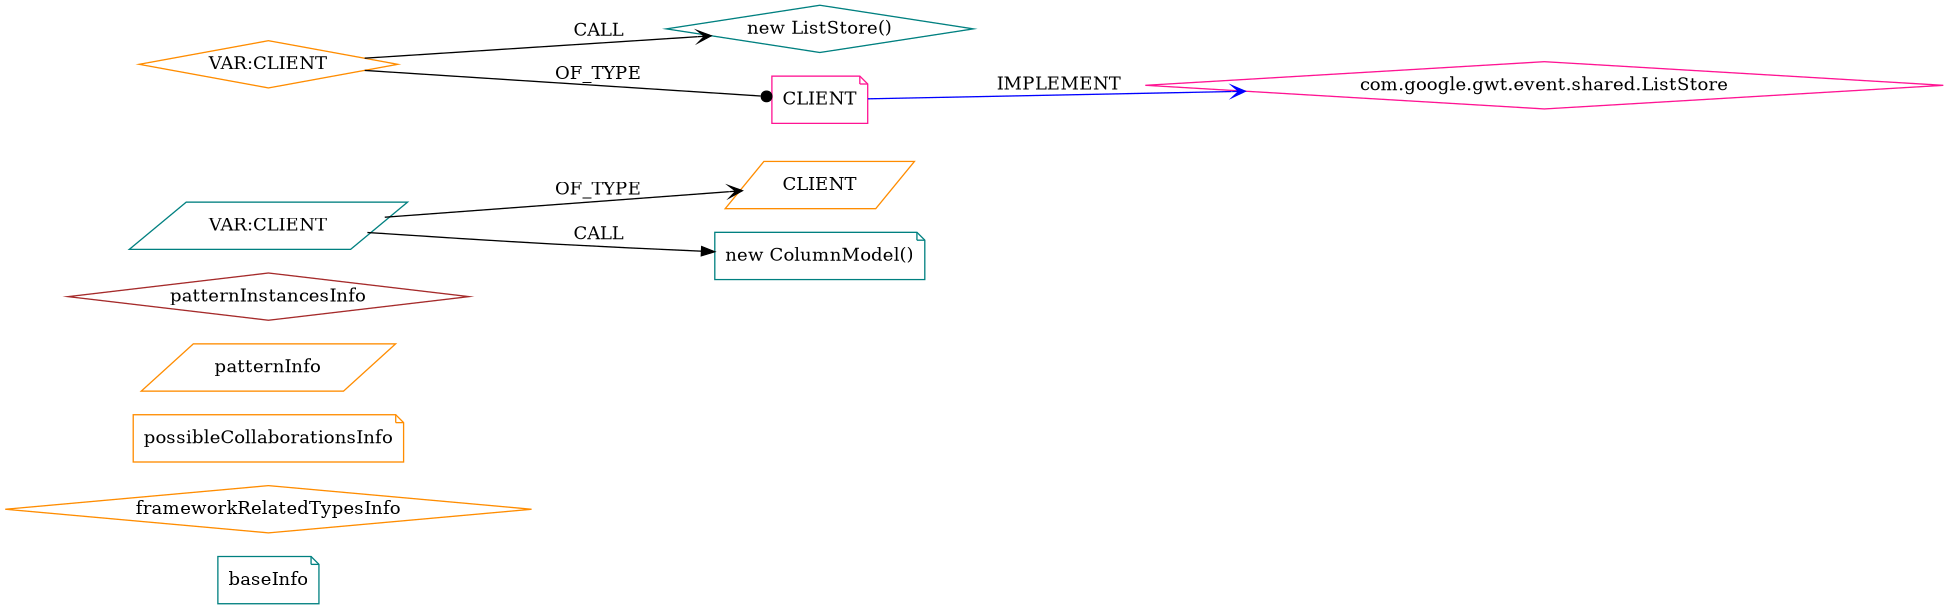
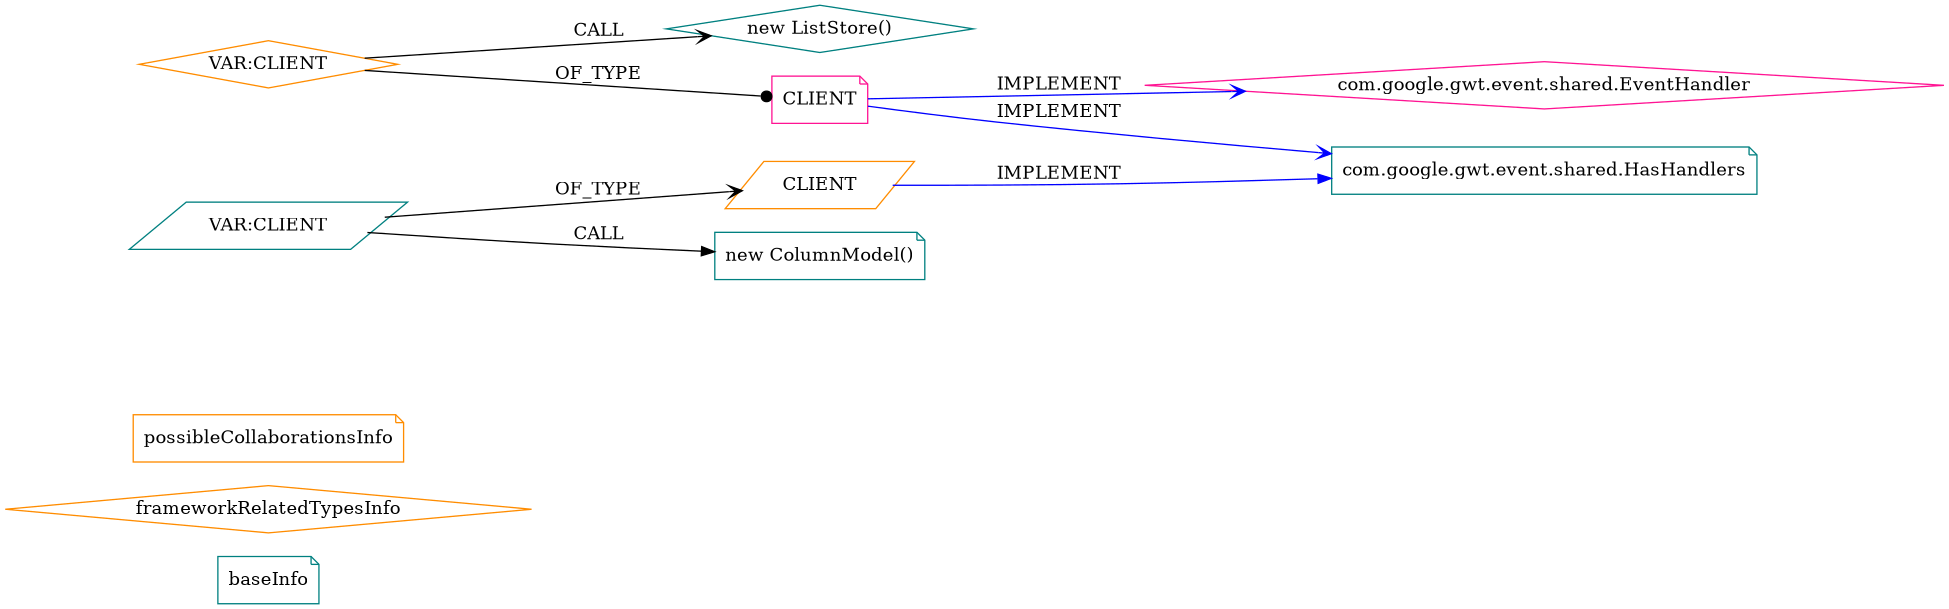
  digraph {
    rankdir=LR
    node [color=teal shape=note isFrameworkType=false]
    edge [arrowhead=vee]
    baseInfo [category=pattern graphId=1988 isAnonymous=false possibleRelation=false isFrameworkType=""]
    frameworkRelatedTypesInfo [color=darkorange shape=diamond isFrameworkType=""]
    possibleCollaborationsInfo [color=darkorange isFrameworkType=""]
-   patternInfo [color=darkorange frequency=2.0 patternRootClient=null shape=parallelogram isFrameworkType=""]
-   patternInstancesInfo [0="loiane-sencha-gxt3-simple-grid~/loiane-sencha-gxt3-simple-grid/sencha-gxt3-simple-grid-master/src/com/loiane/gxt3/client/grid/SimpleGrid.java~SimpleGrid~3633" 1="Cauac-GXTProject~/Cauac-GXTProject/GXTProject-master/src/main/java/gxtproject/client/Main.java~Main~77" color=brown shape=diamond isFrameworkType=""]
    n6 [label="new ListStore()" shape=diamond vertexType=CONSTRUCTOR_CALL]
    n7 [color=darkorange label="VAR:CLIENT" shape=diamond vertexType=VARIABLE_EXPRESION]
    n8 [color=deeppink label=CLIENT vertexType=REFERENCE_CLIENT_CLASS_DECLARATION]
-   n9 [color=deeppink label="com.google.gwt.event.shared.ListStore" shape=diamond vertexType=FRAMEWORK_INTERFACE_TYPE]
+   n9 [color=deeppink label="com.google.gwt.event.shared.EventHandler" shape=diamond vertexType=FRAMEWORK_INTERFACE_TYPE]
+   n10 [label="com.google.gwt.event.shared.HasHandlers" vertexType=FRAMEWORK_INTERFACE_TYPE]
    n11 [color=darkorange label=CLIENT shape=parallelogram vertexType=REFERENCE_CLIENT_CLASS_DECLARATION]
    n12 [label="VAR:CLIENT" shape=parallelogram vertexType=VARIABLE_EXPRESION]
    n13 [label="new ColumnModel()" vertexType=CONSTRUCTOR_CALL]
    n7 -> n6 [label=CALL]
    n7 -> n8 [arrowhead=dot label=OF_TYPE]
    n8 -> n9 [color=blue label=IMPLEMENT]
+   n8 -> n10 [color=blue label=IMPLEMENT]
+   n11 -> n10 [arrowhead=normal color=blue label=IMPLEMENT]
    n12 -> n11 [label=OF_TYPE]
    n12 -> n13 [arrowhead=normal label=CALL]
  }
